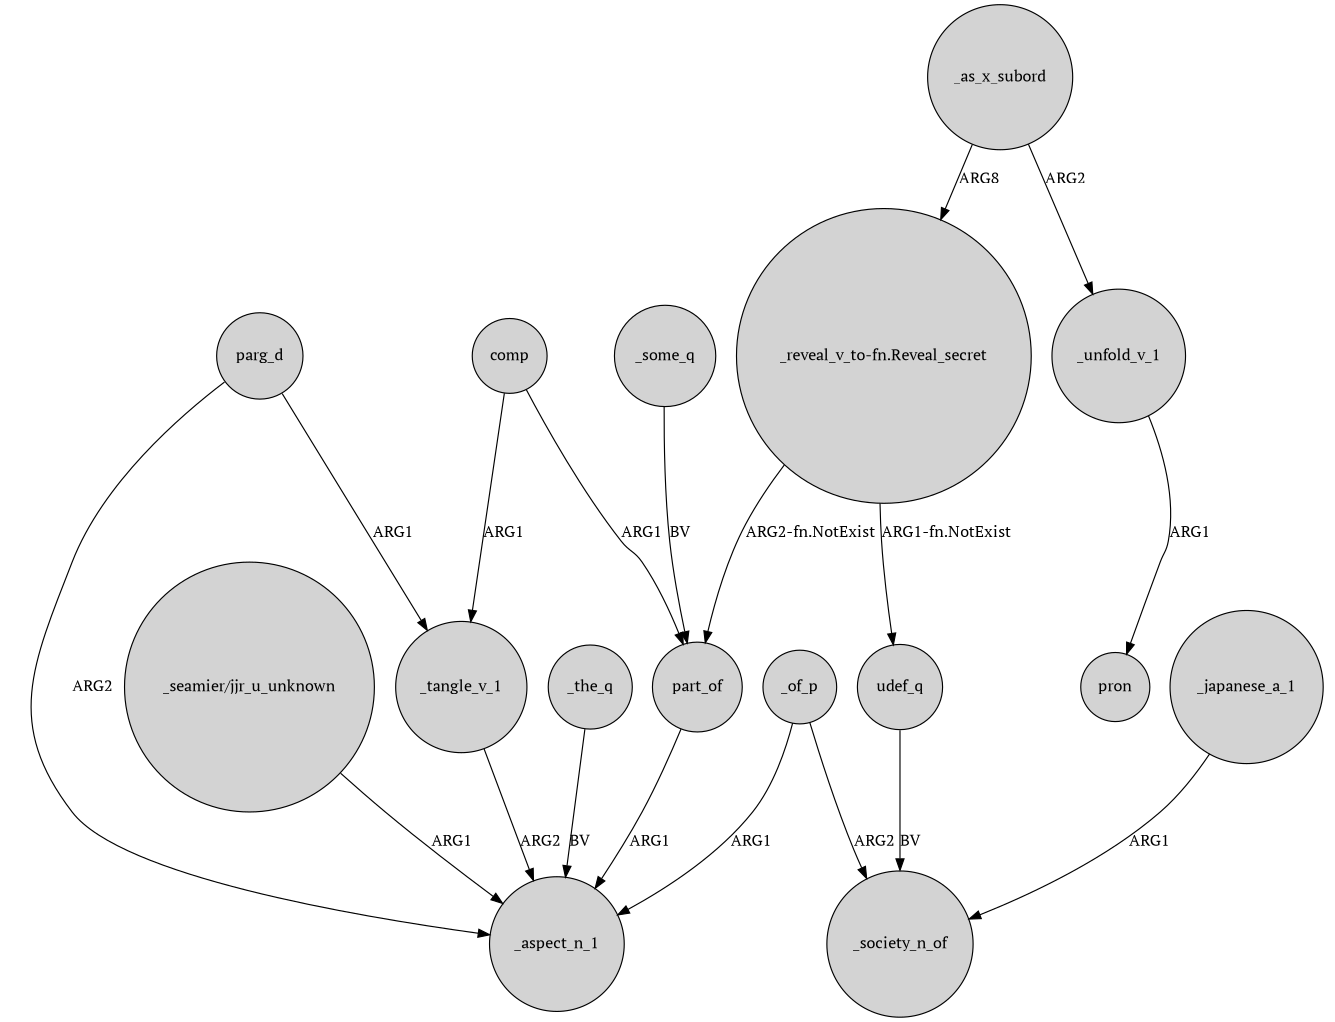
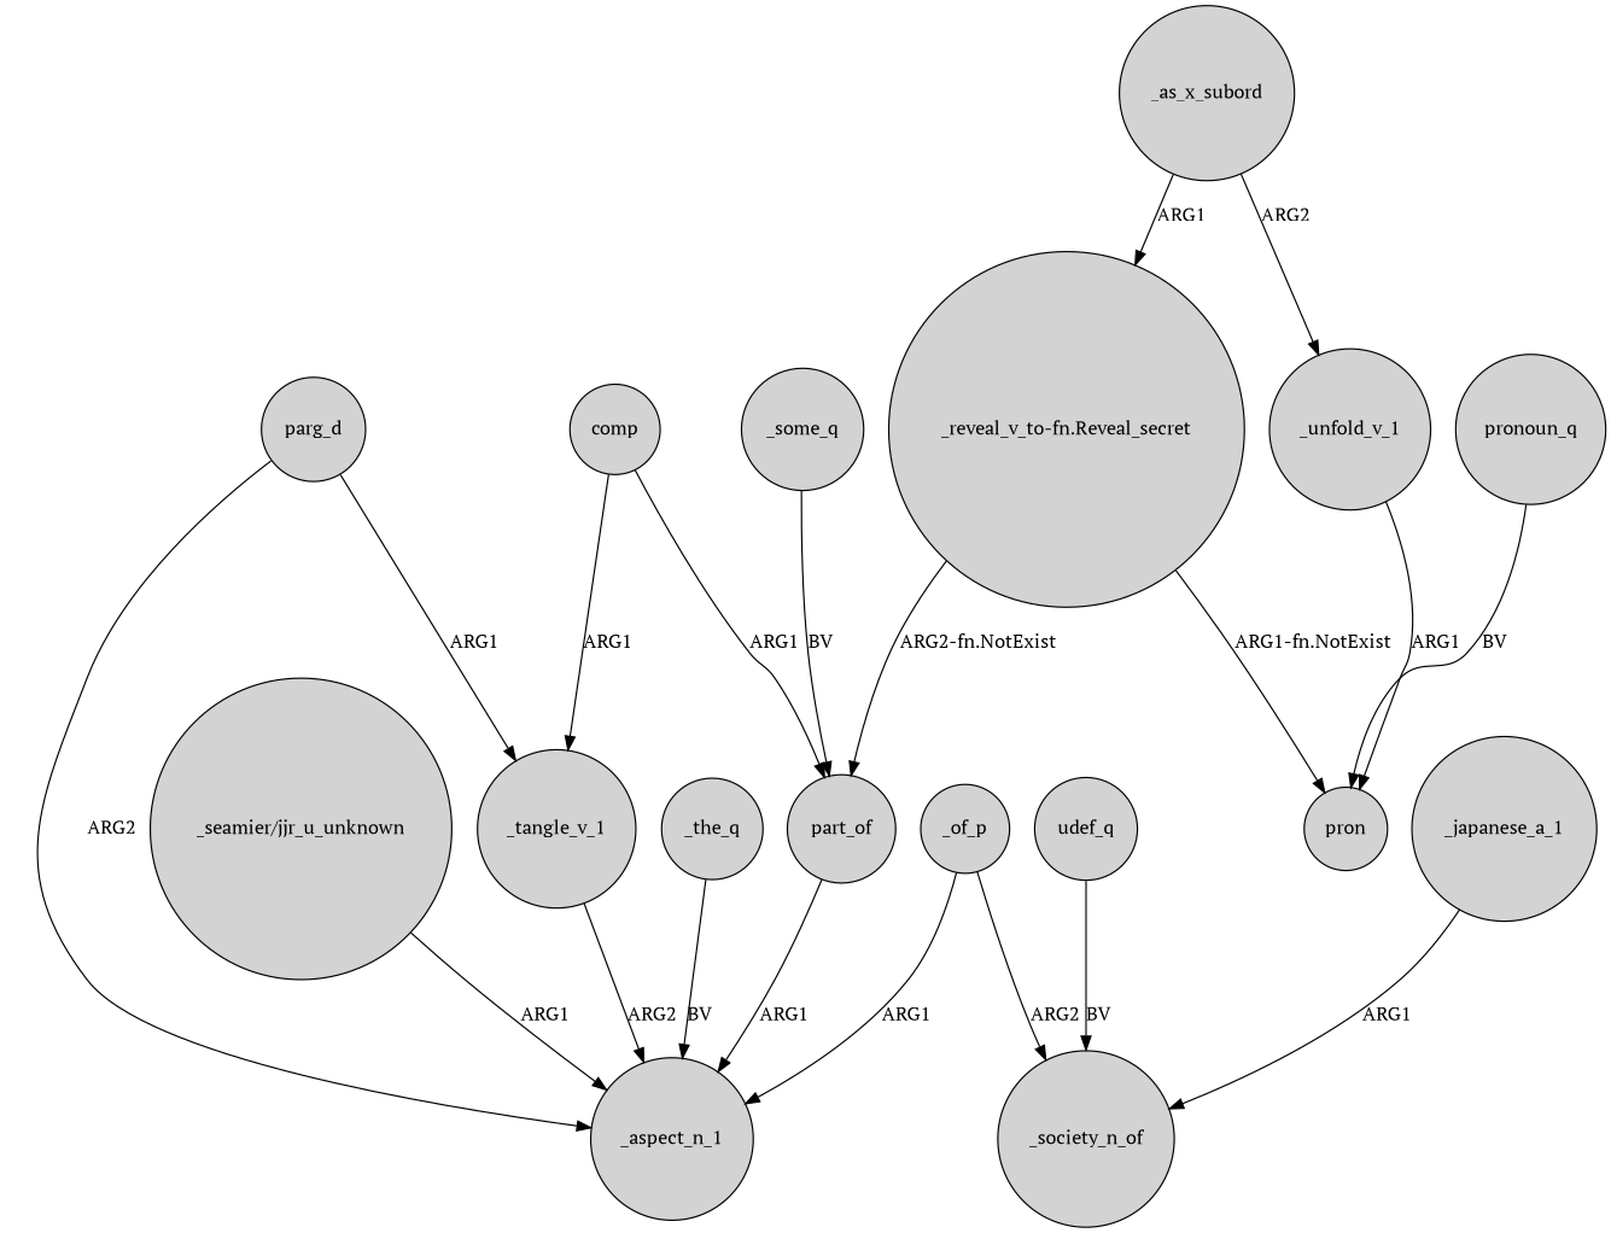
  digraph {
    fontname="PT Serif"
    node [fontname="PT Serif" shape=circle style=filled]
    edge [fontname="PT Serif"]
    comp
    _tangle_v_1
    part_of
    _aspect_n_1
    "_reveal_v_to-fn.Reveal_secret"
    pron
    _as_x_subord
    _unfold_v_1
    _of_p
    _society_n_of
    _some_q
    "_seamier/jjr_u_unknown"
+   pronoun_q
    parg_d
    udef_q
    _japanese_a_1
    _the_q
    comp -> _tangle_v_1 [label=ARG1]
    comp -> part_of [label=ARG1]
    _tangle_v_1 -> _aspect_n_1 [label=ARG2]
    part_of -> _aspect_n_1 [label=ARG1]
    "_reveal_v_to-fn.Reveal_secret" -> part_of [label="ARG2-fn.NotExist"]
-   "_reveal_v_to-fn.Reveal_secret" -> udef_q [label="ARG1-fn.NotExist"]
-   _as_x_subord -> "_reveal_v_to-fn.Reveal_secret" [label=ARG8]
+   "_reveal_v_to-fn.Reveal_secret" -> pron [label="ARG1-fn.NotExist"]
+   _as_x_subord -> "_reveal_v_to-fn.Reveal_secret" [label=ARG1]
    _as_x_subord -> _unfold_v_1 [label=ARG2]
    _unfold_v_1 -> pron [label=ARG1]
    _of_p -> _aspect_n_1 [label=ARG1]
    _of_p -> _society_n_of [label=ARG2]
    _some_q -> part_of [label=BV]
    "_seamier/jjr_u_unknown" -> _aspect_n_1 [label=ARG1]
+   pronoun_q -> pron [label=BV]
    parg_d -> _tangle_v_1 [label=ARG1]
    parg_d -> _aspect_n_1 [label=ARG2]
    udef_q -> _society_n_of [label=BV]
    _japanese_a_1 -> _society_n_of [label=ARG1]
    _the_q -> _aspect_n_1 [label=BV]
  }
